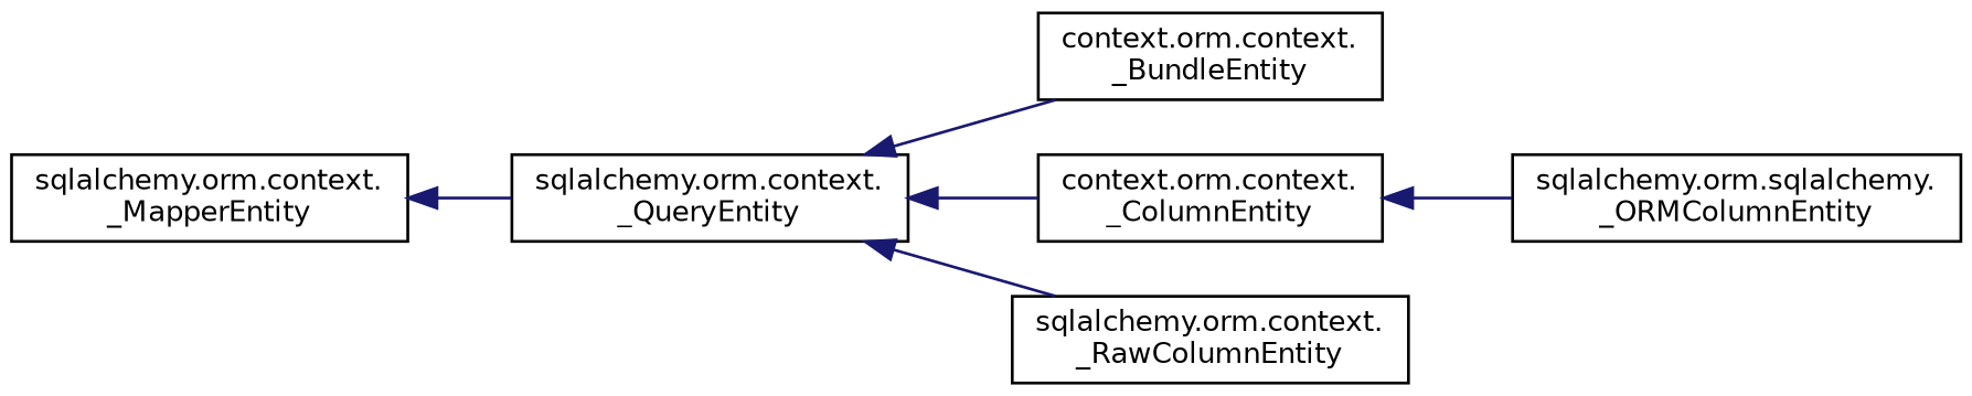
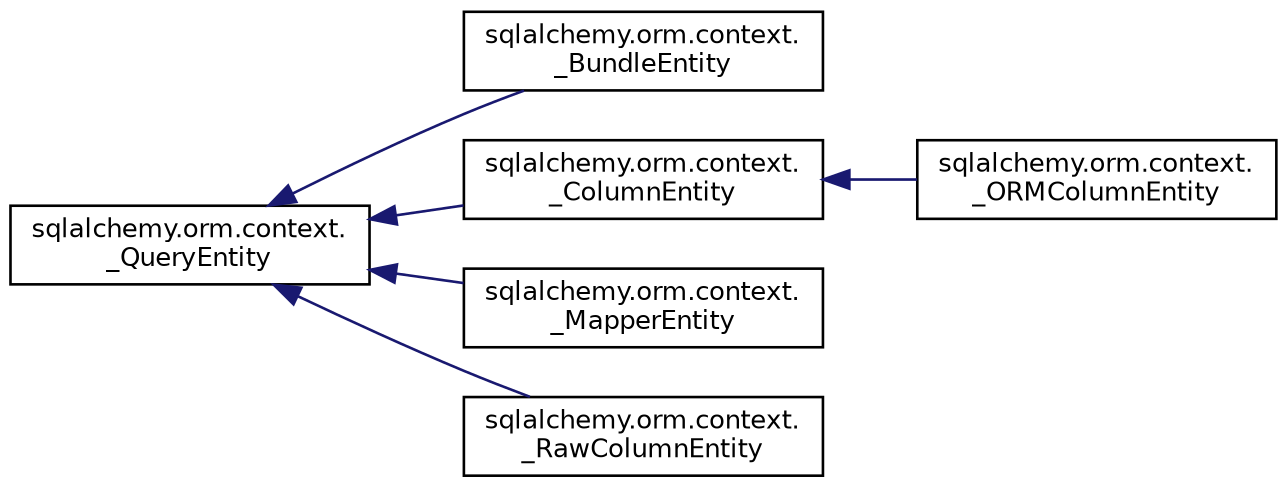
  digraph {
    rankdir=LR
    node [color=black fillcolor=white fontname=Helvetica fontsize=10 shape=record style=filled]
    edge [color=midnightblue dir=back fontname=Helvetica fontsize=10 labelfontname=Helvetica labelfontsize=10 style=solid]
    n1 [height=0.2 label="sqlalchemy.orm.context.\l_QueryEntity" width=0.4]
-   n2 [height=0.2 label="context.orm.context.\l_BundleEntity" width=0.4]
-   n3 [height=0.2 label="context.orm.context.\l_ColumnEntity" width=0.4]
+   n2 [height=0.2 label="sqlalchemy.orm.context.\l_BundleEntity" width=0.4]
+   n3 [height=0.2 label="sqlalchemy.orm.context.\l_ColumnEntity" width=0.4]
    n4 [height=0.2 label="sqlalchemy.orm.context.\l_MapperEntity" width=0.4]
    n5 [height=0.2 label="sqlalchemy.orm.context.\l_RawColumnEntity" width=0.4]
-   n6 [height=0.2 label="sqlalchemy.orm.sqlalchemy.\l_ORMColumnEntity" width=0.4]
+   n6 [height=0.2 label="sqlalchemy.orm.context.\l_ORMColumnEntity" width=0.4]
    n1 -> n2
    n1 -> n3
-   n4 -> n1
+   n1 -> n4
    n1 -> n5
    n3 -> n6
  }
